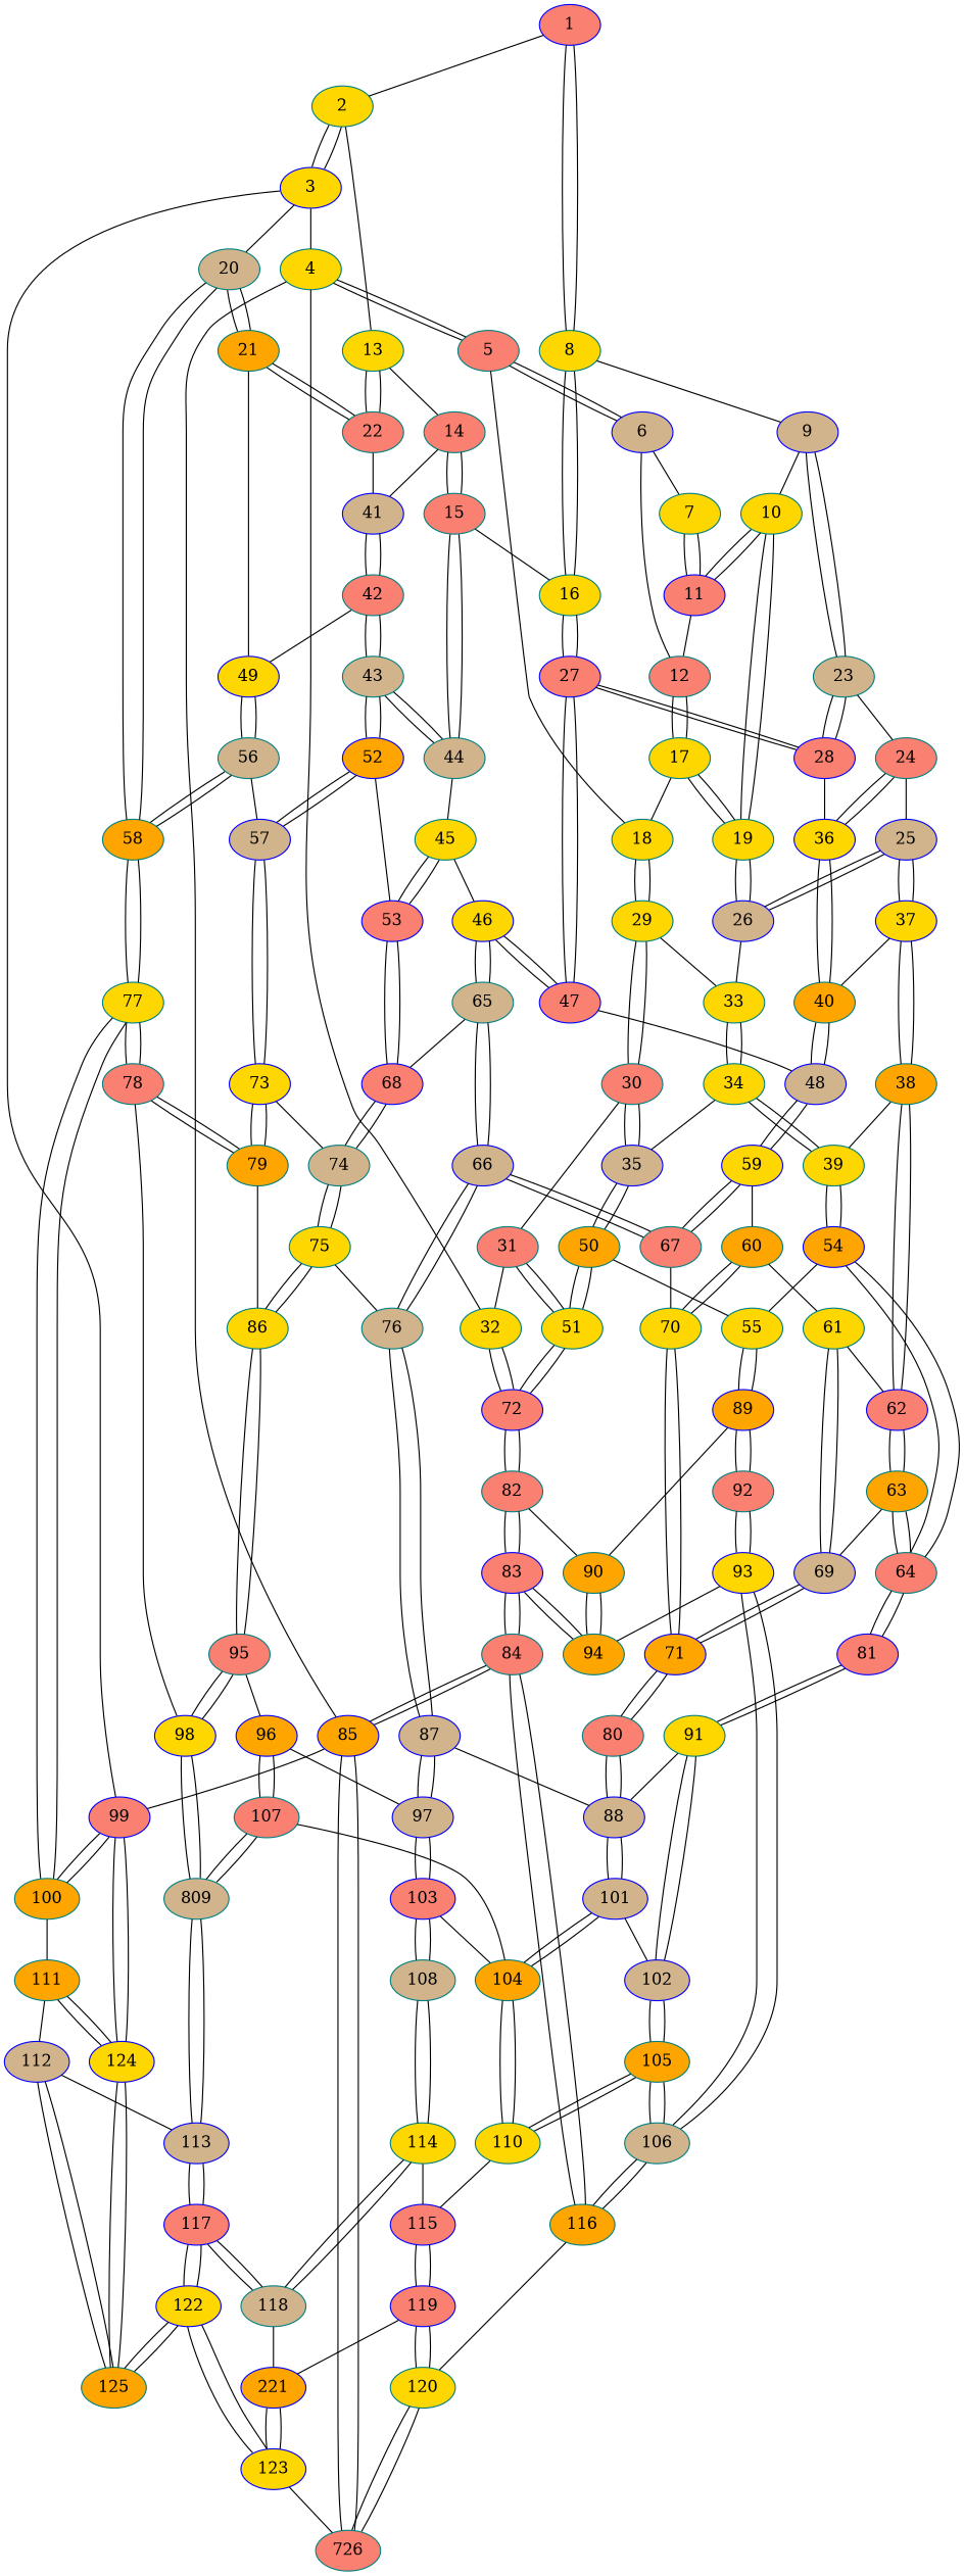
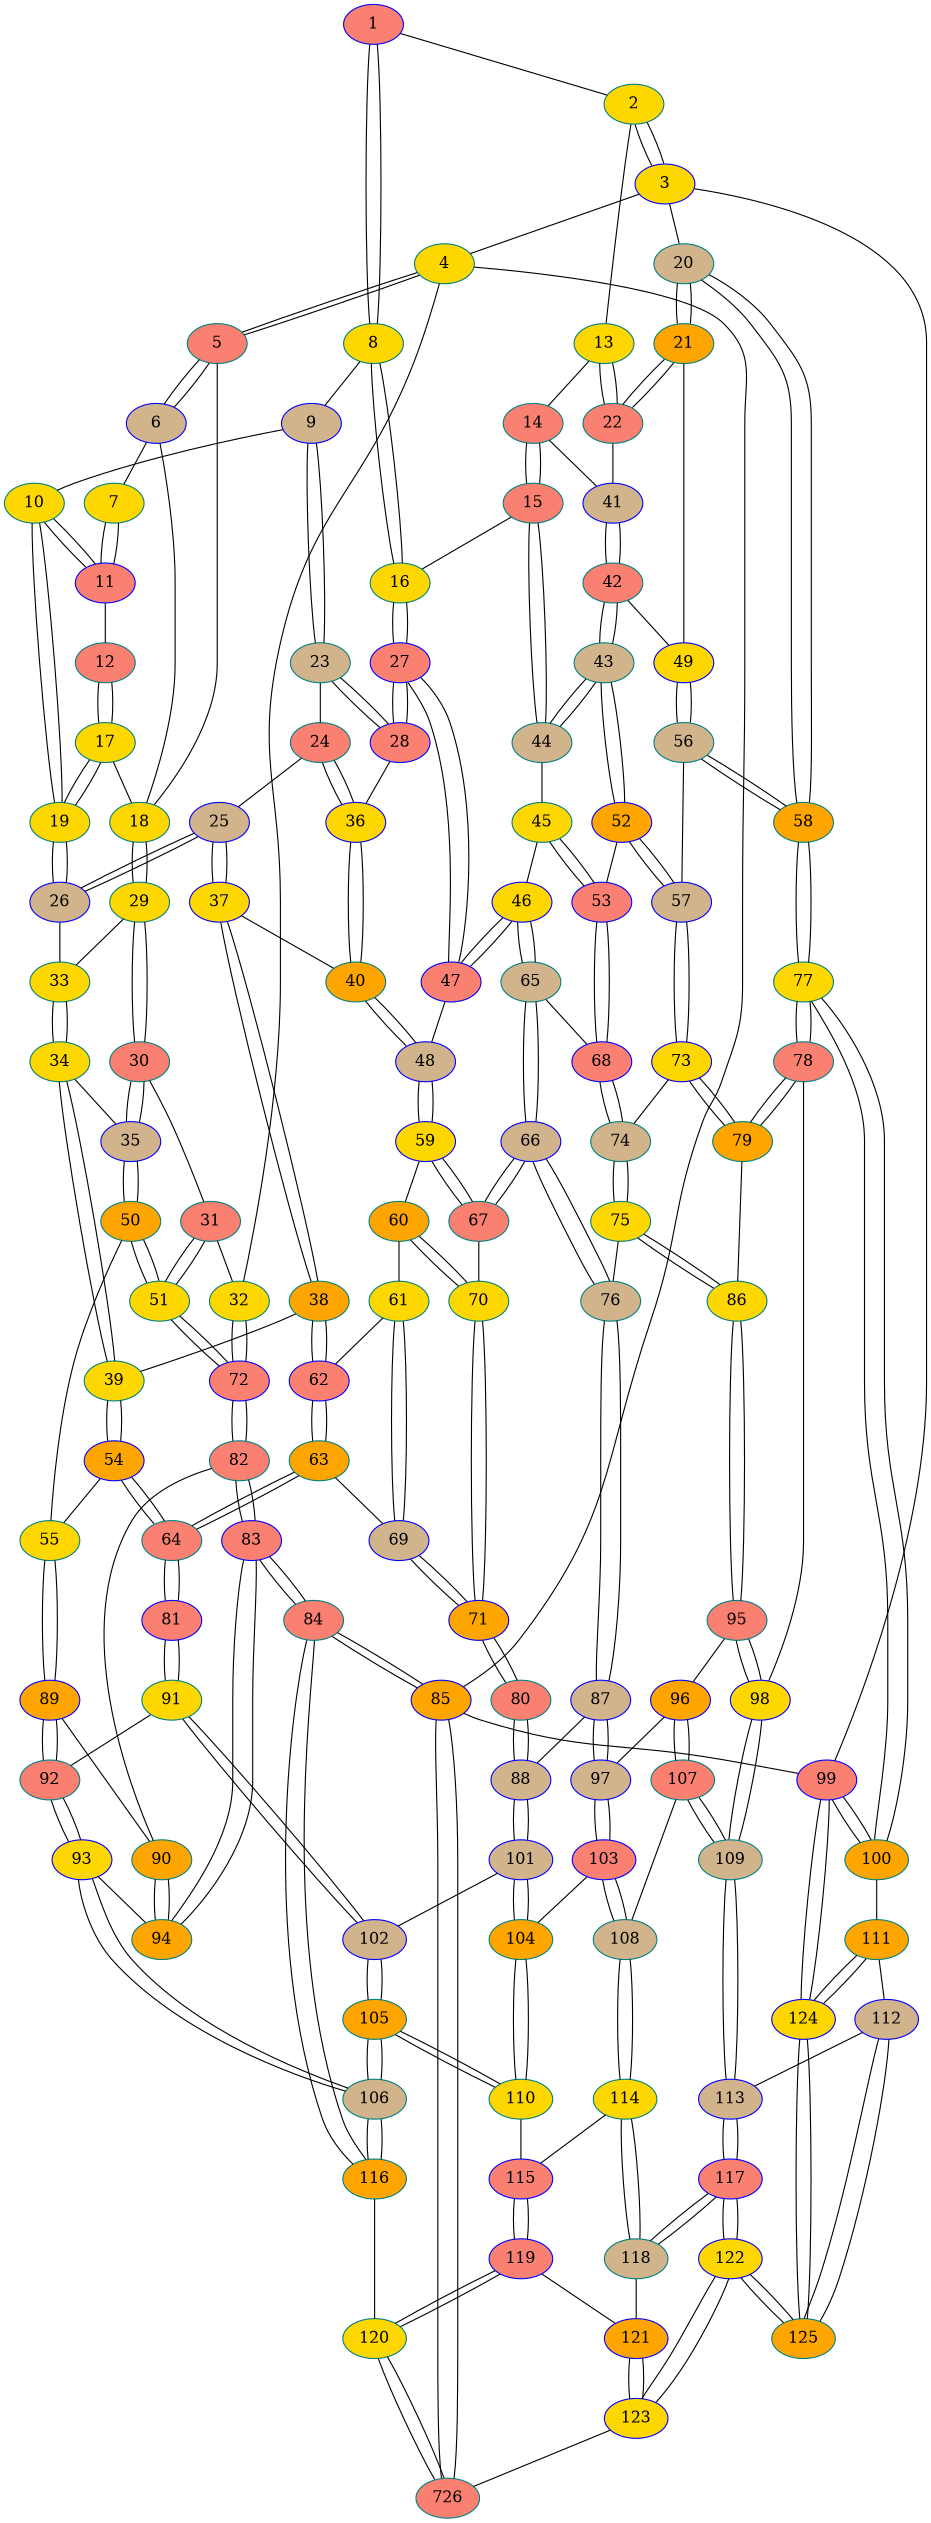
  graph {
    node [color=teal fillcolor=gold style=filled]
    1 [color=blue fillcolor=salmon]
    2
    8
    3 [color=blue]
    13
    9 [color=blue fillcolor=tan]
    16
    4
    20 [fillcolor=tan]
    99 [color=blue fillcolor=salmon]
    14 [fillcolor=salmon]
    22 [fillcolor=salmon]
    5 [fillcolor=salmon]
    32
    85 [color=blue fillcolor=orange]
    21 [fillcolor=orange]
    58 [fillcolor=orange]
    100 [fillcolor=orange]
    124 [color=blue]
    6 [color=blue fillcolor=tan]
    18
    72 [color=blue fillcolor=salmon]
    n23 [fillcolor=salmon label=726]
    7
    12 [fillcolor=salmon]
    29
    11 [color=blue fillcolor=salmon]
    17
    10
    23 [fillcolor=tan]
    27 [color=blue fillcolor=salmon]
    19
    24 [fillcolor=salmon]
    28 [color=blue fillcolor=salmon]
    26 [color=blue fillcolor=tan]
    15 [fillcolor=salmon]
    41 [color=blue fillcolor=tan]
    44 [fillcolor=tan]
    42 [fillcolor=salmon]
    45
    47 [color=blue fillcolor=salmon]
    33
    30 [fillcolor=salmon]
    49 [color=blue]
    77
    56 [fillcolor=tan]
    25 [color=blue fillcolor=tan]
    36 [color=blue]
    37 [color=blue]
    40 [fillcolor=orange]
    38 [fillcolor=orange]
    34
    48 [color=blue fillcolor=tan]
    31 [fillcolor=salmon]
    35 [color=blue fillcolor=tan]
    51
    50 [fillcolor=orange]
    82 [fillcolor=salmon]
    39
    54 [color=blue fillcolor=orange]
    55
    62 [color=blue fillcolor=salmon]
    63 [fillcolor=orange]
    64 [fillcolor=salmon]
    59 [color=blue]
    43 [fillcolor=tan]
    52 [color=blue fillcolor=orange]
    53 [color=blue fillcolor=salmon]
    57 [color=blue fillcolor=tan]
    46 [color=blue]
    65 [fillcolor=tan]
    68 [color=blue fillcolor=salmon]
    66 [color=blue fillcolor=tan]
    60 [fillcolor=orange]
    67 [fillcolor=salmon]
    89 [color=blue fillcolor=orange]
    73 [color=blue]
    74 [fillcolor=tan]
    81 [color=blue fillcolor=salmon]
    90 [fillcolor=orange]
    92 [fillcolor=salmon]
    79 [fillcolor=orange]
    78 [fillcolor=salmon]
    61
    70
    69 [color=blue fillcolor=tan]
    71 [color=blue fillcolor=orange]
    91
    76 [fillcolor=tan]
    87 [color=blue fillcolor=tan]
    75
    80 [fillcolor=salmon]
    88 [color=blue fillcolor=tan]
    83 [color=blue fillcolor=salmon]
    86
    95 [fillcolor=salmon]
    97 [color=blue fillcolor=tan]
    98 [color=blue]
    111 [fillcolor=orange]
-   109 [fillcolor=tan label=809]
+   109 [fillcolor=tan]
    101 [color=blue fillcolor=tan]
    102 [color=blue fillcolor=tan]
    84 [fillcolor=salmon]
    94 [fillcolor=orange]
    116 [fillcolor=orange]
    120
    96 [color=blue fillcolor=orange]
    103 [color=blue fillcolor=salmon]
    104 [fillcolor=orange]
    93 [color=blue]
    105 [fillcolor=orange]
    106 [fillcolor=tan]
    107 [fillcolor=salmon]
    108 [fillcolor=tan]
    113 [color=blue fillcolor=tan]
    125 [fillcolor=orange]
    112 [color=blue fillcolor=tan]
    110
    114
    115 [color=blue fillcolor=salmon]
    118 [fillcolor=tan]
    117 [color=blue fillcolor=salmon]
    119 [color=blue fillcolor=salmon]
    122 [color=blue]
-   121 [color=blue fillcolor=orange label=221]
+   121 [color=blue fillcolor=orange]
    123 [color=blue]
    1 -- 2
    1 -- 8
    1 -- 8
    2 -- 3
    2 -- 3
    2 -- 13
    8 -- 9
    8 -- 16
    8 -- 16
    3 -- 4
    3 -- 20
    3 -- 99
    13 -- 14
    13 -- 22
    13 -- 22
    9 -- 10
    9 -- 23
    9 -- 23
    16 -- 27
    16 -- 27
    4 -- 5
    4 -- 5
    4 -- 32
    4 -- 85
    20 -- 21
    20 -- 21
    20 -- 58
    20 -- 58
    99 -- 100
    99 -- 100
    99 -- 124
    99 -- 124
    14 -- 15
    14 -- 15
    14 -- 41
    22 -- 41
    5 -- 6
    5 -- 6
    5 -- 18
    32 -- 72
    32 -- 72
    85 -- 99
    85 -- n23
    85 -- n23
    21 -- 22
    21 -- 22
    21 -- 49
    58 -- 77
    58 -- 77
    100 -- 111
    124 -- 125
    124 -- 125
    6 -- 7
-   6 -- 12
+   6 -- 18
    18 -- 29
    18 -- 29
    72 -- 82
    72 -- 82
    7 -- 11
    7 -- 11
    12 -- 17
    12 -- 17
    29 -- 33
    29 -- 30
    29 -- 30
    11 -- 12
    17 -- 18
    17 -- 19
    17 -- 19
    10 -- 11
    10 -- 11
    10 -- 19
    10 -- 19
    23 -- 24
    23 -- 28
    23 -- 28
    27 -- 28
    27 -- 28
    27 -- 47
    27 -- 47
    19 -- 26
    19 -- 26
    24 -- 25
    24 -- 36
    24 -- 36
    28 -- 36
    26 -- 33
    15 -- 16
    15 -- 44
    15 -- 44
    41 -- 42
    41 -- 42
    44 -- 45
    42 -- 49
    42 -- 43
    42 -- 43
    45 -- 53
    45 -- 53
    45 -- 46
    47 -- 48
    33 -- 34
    33 -- 34
    30 -- 31
    30 -- 35
    30 -- 35
    49 -- 56
    49 -- 56
    77 -- 100
    77 -- 100
    77 -- 78
    77 -- 78
    56 -- 58
    56 -- 58
    56 -- 57
    25 -- 26
    25 -- 26
    25 -- 37
    25 -- 37
    36 -- 40
    36 -- 40
    37 -- 40
    37 -- 38
    37 -- 38
    40 -- 48
    40 -- 48
    38 -- 39
    38 -- 62
    38 -- 62
    34 -- 35
    34 -- 39
    34 -- 39
    48 -- 59
    48 -- 59
    31 -- 32
    31 -- 51
    31 -- 51
    35 -- 50
    35 -- 50
    51 -- 72
    51 -- 72
    50 -- 51
    50 -- 51
    50 -- 55
    82 -- 90
    82 -- 83
    82 -- 83
    39 -- 54
    39 -- 54
    54 -- 55
    54 -- 64
    54 -- 64
    55 -- 89
    55 -- 89
    62 -- 63
    62 -- 63
    63 -- 64
    63 -- 64
    63 -- 69
    64 -- 81
    64 -- 81
    59 -- 60
    59 -- 67
    59 -- 67
    43 -- 44
    43 -- 44
    43 -- 52
    43 -- 52
    52 -- 53
    52 -- 57
    52 -- 57
    53 -- 68
    53 -- 68
    57 -- 73
    57 -- 73
    46 -- 47
    46 -- 47
    46 -- 65
    46 -- 65
    65 -- 68
    65 -- 66
    65 -- 66
    68 -- 74
    68 -- 74
    66 -- 67
    66 -- 67
    66 -- 76
    66 -- 76
    60 -- 61
    60 -- 70
    60 -- 70
    67 -- 70
    89 -- 90
    89 -- 92
    89 -- 92
    73 -- 74
    73 -- 79
    73 -- 79
    74 -- 75
    74 -- 75
    81 -- 91
    81 -- 91
    90 -- 94
    90 -- 94
    92 -- 93
    92 -- 93
    79 -- 86
    78 -- 79
    78 -- 79
    78 -- 98
    61 -- 62
    61 -- 69
    61 -- 69
    70 -- 71
    70 -- 71
    69 -- 71
    69 -- 71
    71 -- 80
    71 -- 80
-   91 -- 88
+   91 -- 92
    91 -- 102
    91 -- 102
    76 -- 87
    76 -- 87
    87 -- 88
    87 -- 97
    87 -- 97
    75 -- 76
    75 -- 86
    75 -- 86
    80 -- 88
    80 -- 88
    88 -- 101
    88 -- 101
    83 -- 84
    83 -- 84
    83 -- 94
    83 -- 94
    86 -- 95
    86 -- 95
    95 -- 98
    95 -- 98
    95 -- 96
    97 -- 103
    97 -- 103
    98 -- 109
    98 -- 109
    111 -- 124
    111 -- 124
    111 -- 112
    109 -- 113
    109 -- 113
    101 -- 102
    101 -- 104
    101 -- 104
    102 -- 105
    102 -- 105
    84 -- 85
    84 -- 85
    84 -- 116
    84 -- 116
    116 -- 120
    120 -- n23
    120 -- n23
    96 -- 97
    96 -- 107
    96 -- 107
    103 -- 104
    103 -- 108
    103 -- 108
    104 -- 110
    104 -- 110
    93 -- 94
    93 -- 106
    93 -- 106
    105 -- 106
    105 -- 106
    105 -- 110
    105 -- 110
    106 -- 116
    106 -- 116
    107 -- 109
    107 -- 109
-   107 -- 104
+   107 -- 108
    108 -- 114
    108 -- 114
    113 -- 117
    113 -- 117
    112 -- 113
    112 -- 125
    112 -- 125
    110 -- 115
    114 -- 115
    114 -- 118
    114 -- 118
    115 -- 119
    115 -- 119
    118 -- 121
    117 -- 118
    117 -- 118
    117 -- 122
    117 -- 122
    119 -- 120
    119 -- 120
    119 -- 121
    122 -- 125
    122 -- 125
    122 -- 123
    122 -- 123
    121 -- 123
    121 -- 123
    123 -- n23
  }
